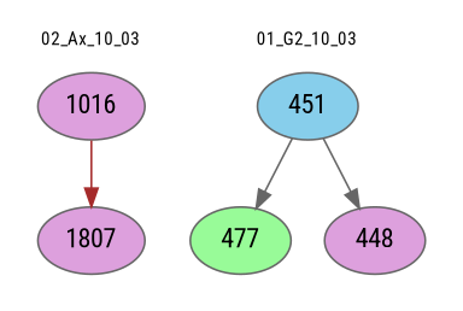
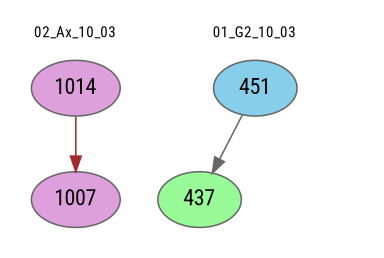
  digraph {
    fontname="Roboto Condensed"
    node [color=gray40 fillcolor=plum fontname="Roboto Condensed" style=filled]
    edge [color=gray40 fontname="Roboto Condensed"]
-   n1 [label=1016]
-   n2 [label=1807]
+   n1 [label=1014]
+   n2 [label=1007]
    n3 [fillcolor=skyblue label=451]
-   n4 [fillcolor=palegreen label=477]
-   n5 [label=448]
+   n4 [fillcolor=palegreen label=437]
    subgraph cluster_1 {
      color=white
      fontsize=10
      label="02_Ax_10_03"
      n1
      n2
    }
    subgraph cluster_2 {
      color=white
      fontsize=10
      label="01_G2_10_03"
      n3
      n4
-     n5
    }
    n1 -> n2 [color=brown]
    n3 -> n4
-   n3 -> n5
  }
